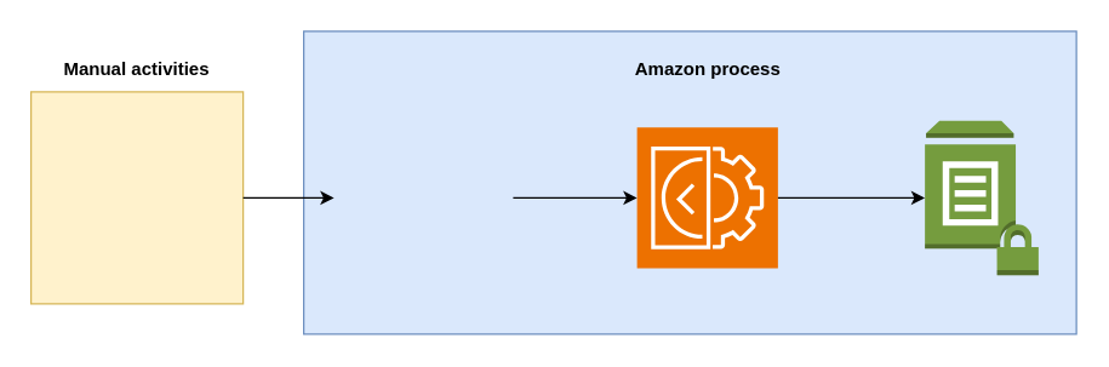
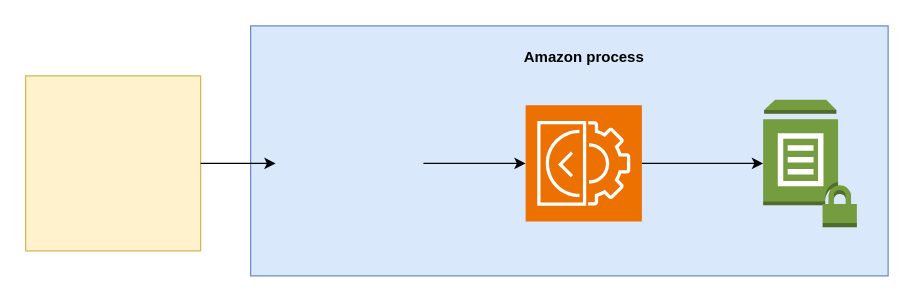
  <mxCell id="0" />
  <mxCell id="1" parent="0" />
  <mxCell id="2" value="" style="whiteSpace=wrap;html=1;fillColor=#dae8fc;strokeColor=#6c8ebf;" vertex="1" parent="1"><mxGeometry x="200" y="20" width="510" height="200" as="geometry" /></mxCell>
  <mxCell id="3" value="" style="sketch=0;points=[[0,0,0],[0.25,0,0],[0.5,0,0],[0.75,0,0],[1,0,0],[0,1,0],[0.25,1,0],[0.5,1,0],[0.75,1,0],[1,1,0],[0,0.25,0],[0,0.5,0],[0,0.75,0],[1,0.25,0],[1,0.5,0],[1,0.75,0]];outlineConnect=0;fontColor=#232F3E;fillColor=#ED7100;strokeColor=#ffffff;dashed=0;verticalLabelPosition=bottom;verticalAlign=top;align=center;html=1;fontSize=12;fontStyle=0;aspect=fixed;shape=mxgraph.aws4.resourceIcon;resIcon=mxgraph.aws4.ec2_image_builder;" vertex="1" parent="1"><mxGeometry x="420" y="83.5" width="93" height="93" as="geometry" /></mxCell>
  <mxCell id="4" value="" style="whiteSpace=wrap;html=1;aspect=fixed;fillColor=#fff2cc;strokeColor=#d6b656;" vertex="1" parent="1"><mxGeometry x="20" y="60" width="140" height="140" as="geometry" /></mxCell>
- <mxCell id="5" value="Manual activities" style="text;html=1;strokeColor=none;fillColor=none;align=center;verticalAlign=middle;whiteSpace=wrap;rounded=0;fontStyle=1" vertex="1" parent="1"><mxGeometry x="25" y="30" width="130" height="30" as="geometry" /></mxCell>
  <mxCell id="6" value="" style="shape=image;verticalLabelPosition=bottom;labelBackgroundColor=default;verticalAlign=top;aspect=fixed;imageAspect=0;image=https://www.datocms-assets.com/2885/1620155116-brandhcterraformverticalcolor.svg;" vertex="1" parent="1"><mxGeometry x="220" y="67.5" width="118.22" height="125" as="geometry" /></mxCell>
  <mxCell id="7" value="" style="endArrow=classic;html=1;rounded=0;exitX=1;exitY=0.5;exitDx=0;exitDy=0;entryX=0;entryY=0.5;entryDx=0;entryDy=0;" edge="1" parent="1" source="4" target="6"><mxGeometry width="50" height="50" relative="1" as="geometry"><mxPoint x="330" y="360" as="sourcePoint" /><mxPoint x="380" y="310" as="targetPoint" /></mxGeometry></mxCell>
  <mxCell id="8" value="" style="endArrow=classic;html=1;rounded=0;exitX=1;exitY=0.5;exitDx=0;exitDy=0;entryX=0;entryY=0.5;entryDx=0;entryDy=0;entryPerimeter=0;" edge="1" parent="1" source="6" target="3"><mxGeometry width="50" height="50" relative="1" as="geometry"><mxPoint x="370" y="280" as="sourcePoint" /><mxPoint x="420" y="230" as="targetPoint" /></mxGeometry></mxCell>
  <mxCell id="9" value="" style="outlineConnect=0;dashed=0;verticalLabelPosition=bottom;verticalAlign=top;align=center;html=1;shape=mxgraph.aws3.parameter_store;fillColor=#759C3E;gradientColor=none;" vertex="1" parent="1"><mxGeometry x="610" y="79" width="75" height="102" as="geometry" /></mxCell>
  <mxCell id="10" style="edgeStyle=orthogonalEdgeStyle;rounded=0;orthogonalLoop=1;jettySize=auto;html=1;exitX=1;exitY=0.5;exitDx=0;exitDy=0;exitPerimeter=0;entryX=0;entryY=0.5;entryDx=0;entryDy=0;entryPerimeter=0;" edge="1" parent="1" source="3" target="9"><mxGeometry relative="1" as="geometry" /></mxCell>
  <mxCell id="11" value="Amazon process" style="text;html=1;strokeColor=none;fillColor=none;align=center;verticalAlign=middle;whiteSpace=wrap;rounded=0;fontStyle=1" vertex="1" parent="1"><mxGeometry x="401.5" y="30" width="130" height="30" as="geometry" /></mxCell>
